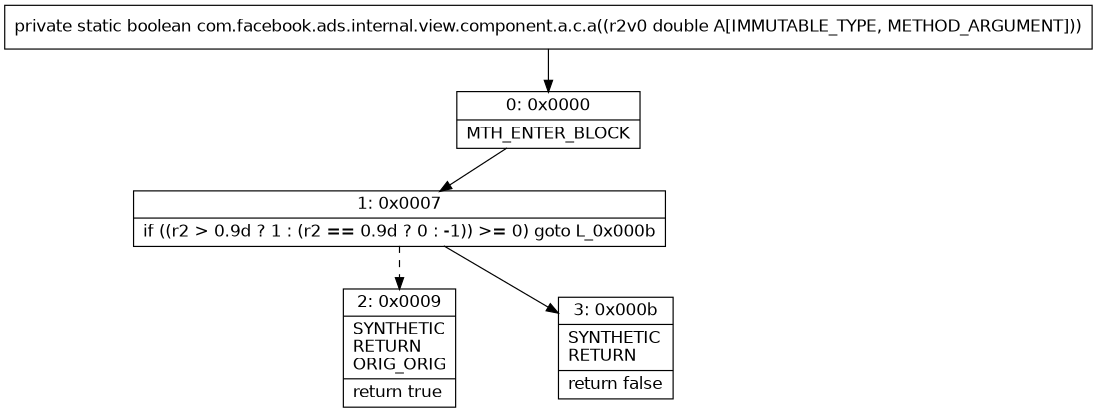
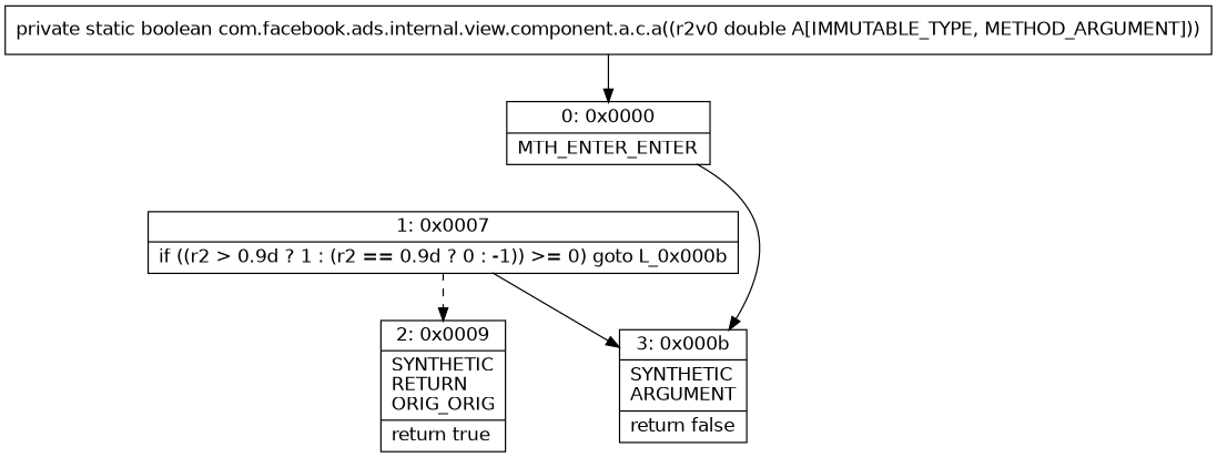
  digraph {
    fontname="DejaVu Sans"
    node [fontname="DejaVu Sans" shape=record]
    edge [fontname="DejaVu Sans"]
-   n1 [label="{0\:\ 0x0000|MTH_ENTER_BLOCK\l}"]
+   n1 [label="{0\:\ 0x0000|MTH_ENTER_ENTER\l}"]
    n2 [label="{1\:\ 0x0007|if ((r2 \> 0.9d ? 1 : (r2 == 0.9d ? 0 : \-1)) \>= 0) goto L_0x000b\l}"]
    n3 [label="{2\:\ 0x0009|SYNTHETIC\lRETURN\lORIG_ORIG\l|return true\l}"]
-   n4 [label="{3\:\ 0x000b|SYNTHETIC\lRETURN\l|return false\l}"]
+   n4 [label="{3\:\ 0x000b|SYNTHETIC\lARGUMENT\l|return false\l}"]
    n5 [label="{private static boolean com.facebook.ads.internal.view.component.a.c.a((r2v0 double A[IMMUTABLE_TYPE, METHOD_ARGUMENT])) }"]
-   n1 -> n2
+   n1 -> n4
    n2 -> n3 [style=dashed]
    n2 -> n4
    n5 -> n1
  }
